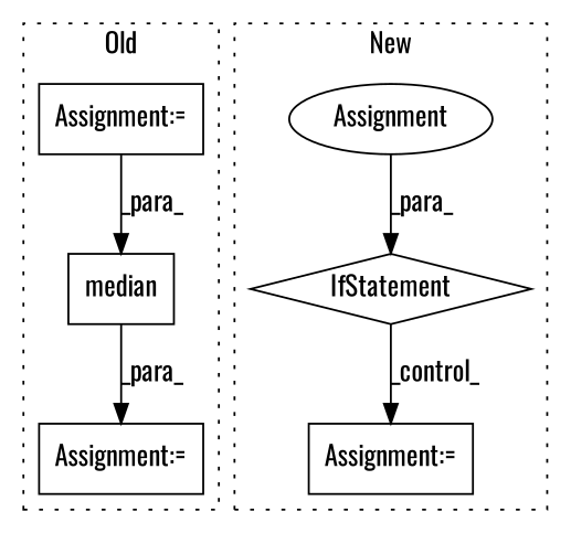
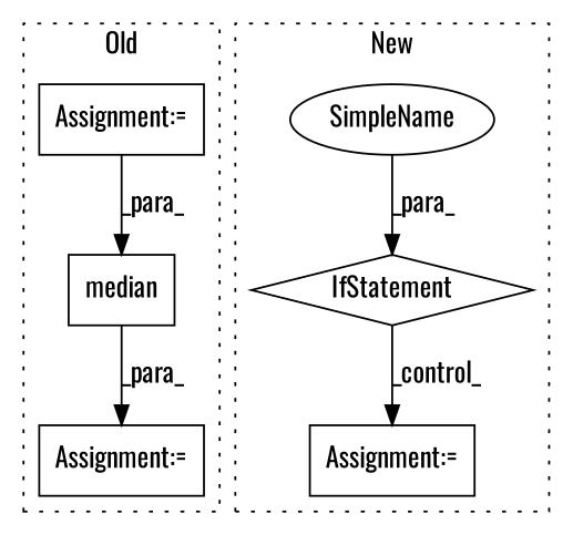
  digraph {
    fontname=Oswald
    node [a=7 fontname=Oswald l=1 shape=box]
    edge [fontname=Oswald]
    n1 [a=32 l="7,1" label=median s="530,547"]
    n2 [l=10 label="Assignment:=" s=297]
    n3 [label="Assignment:=" s=501]
    n4 [a=25 l="8,2" label=IfStatement s="390,420" shape=diamond]
-   n5 [a=42 label=Assignment shape=ellipse l=""]
+   n5 [a=42 label=SimpleName shape=ellipse l=""]
    n6 [label="Assignment:=" s=446]
    subgraph cluster_1 {
      label=Old
      style=dotted
      n1
      n2
      n3
    }
    subgraph cluster_2 {
      label=New
      style=dotted
      n4
      n5
      n6
    }
    n1 -> n3 [label=_para_]
    n2 -> n1 [label=_para_]
    n4 -> n6 [label=_control_]
    n5 -> n4 [label=_para_]
  }
